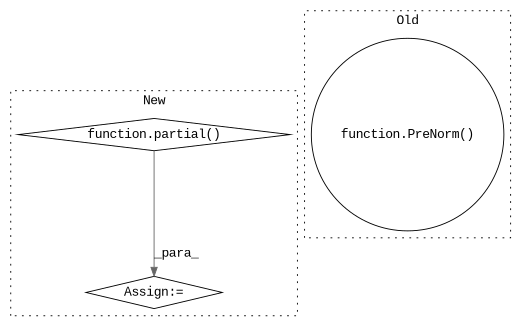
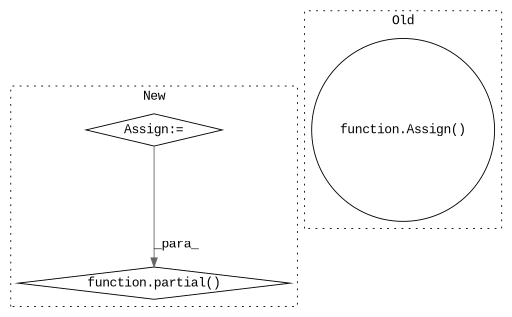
  digraph {
    fontname="Liberation Mono"
    node [a=75 l="8,1" shape=diamond fontname="Liberation Mono"]
    n1 [label="function.partial()" s="15529,15549"]
    n2 [a=68 l=3 label="Assign:=" s=15526]
-   n3 [label="function.PreNorm()" s="15389,15404" shape=circle]
+   n3 [label="function.Assign()" s="15389,15404" shape=circle]
    subgraph cluster_1 {
      label=New
      style=dotted
      n1
      n2
    }
    subgraph cluster_2 {
      label=Old
      style=dotted
      n3
    }
-   n1 -> n2 [label=_para_ color=gray40 style=solid fontname="Liberation Mono"]
+   n2 -> n1 [label=_para_ color=gray40 style=solid fontname="Liberation Mono"]
  }
